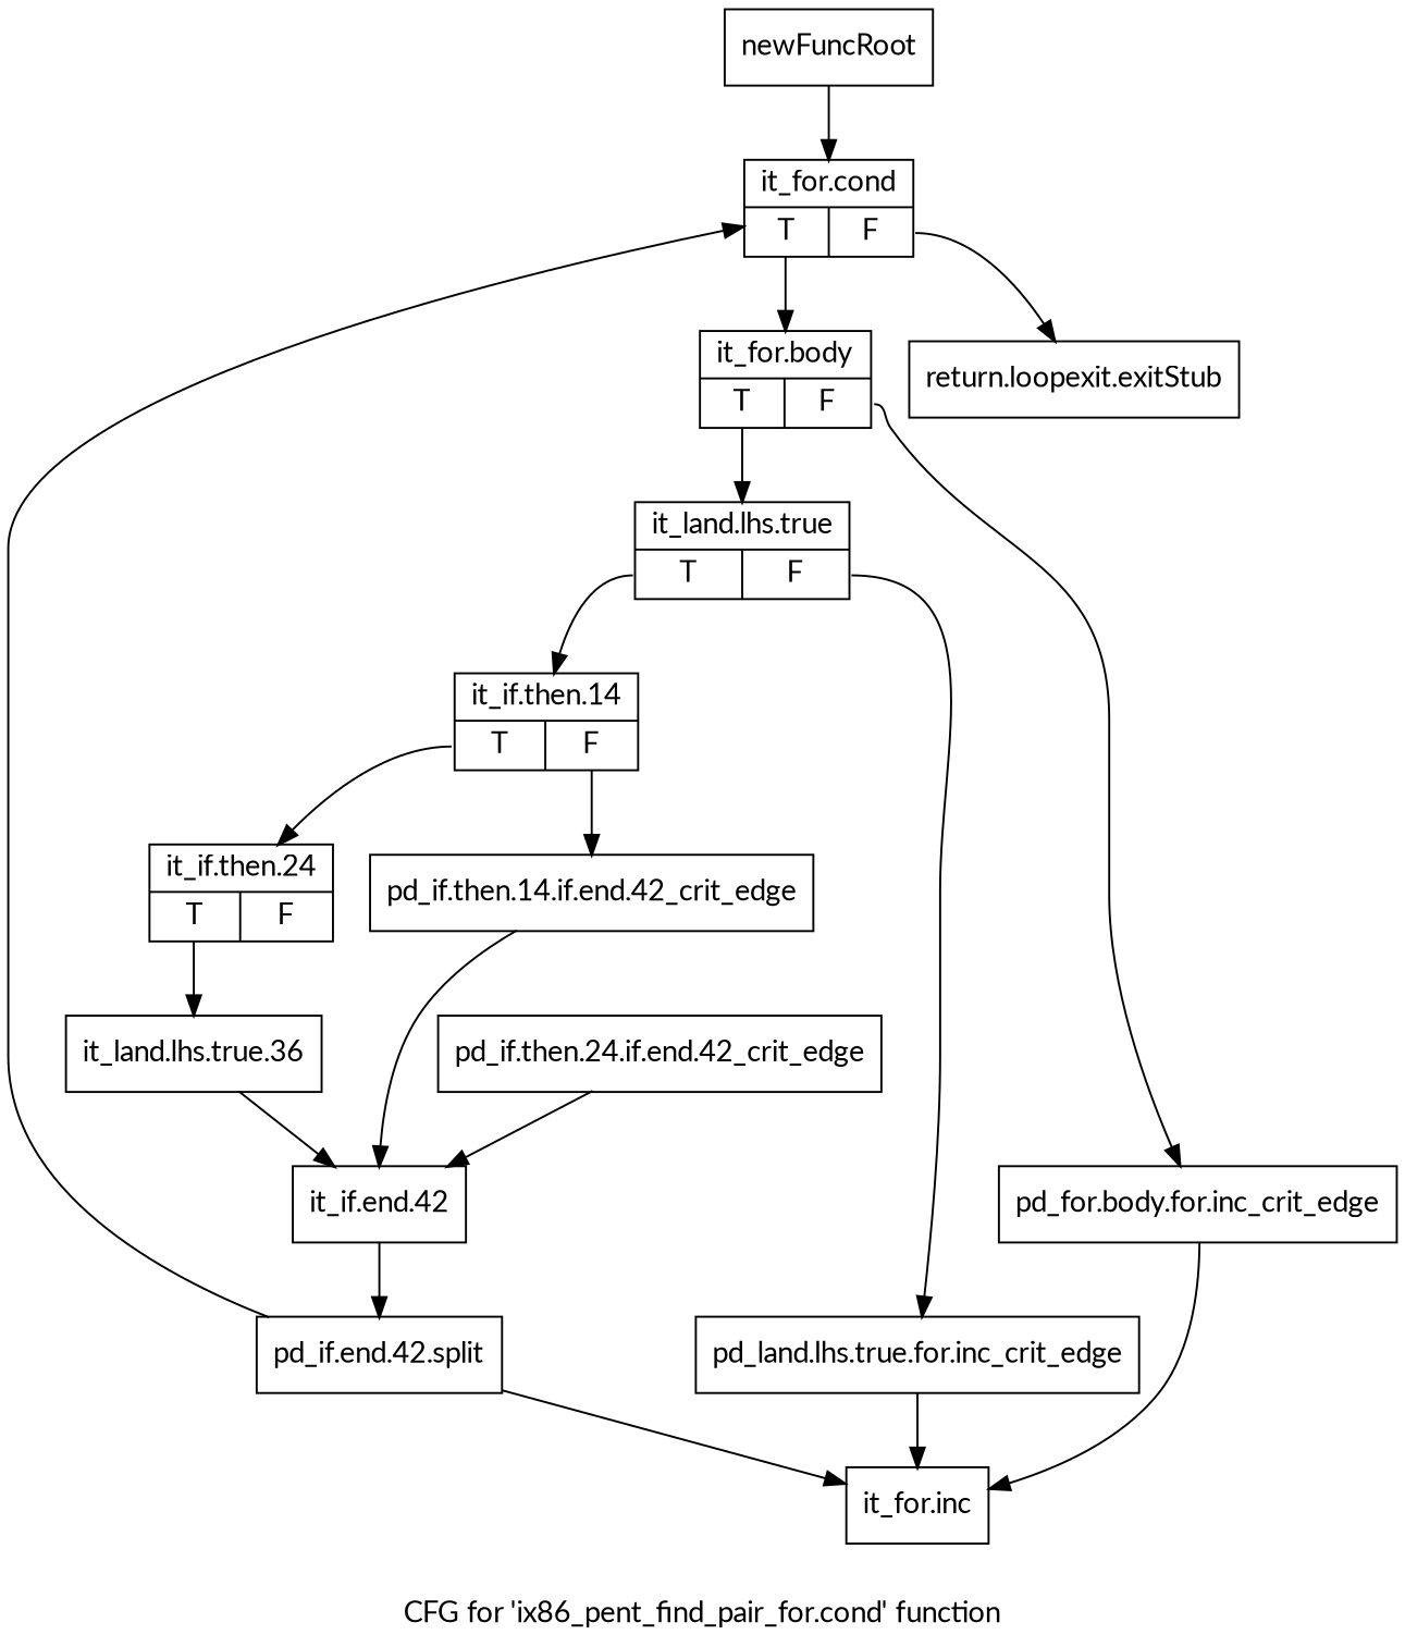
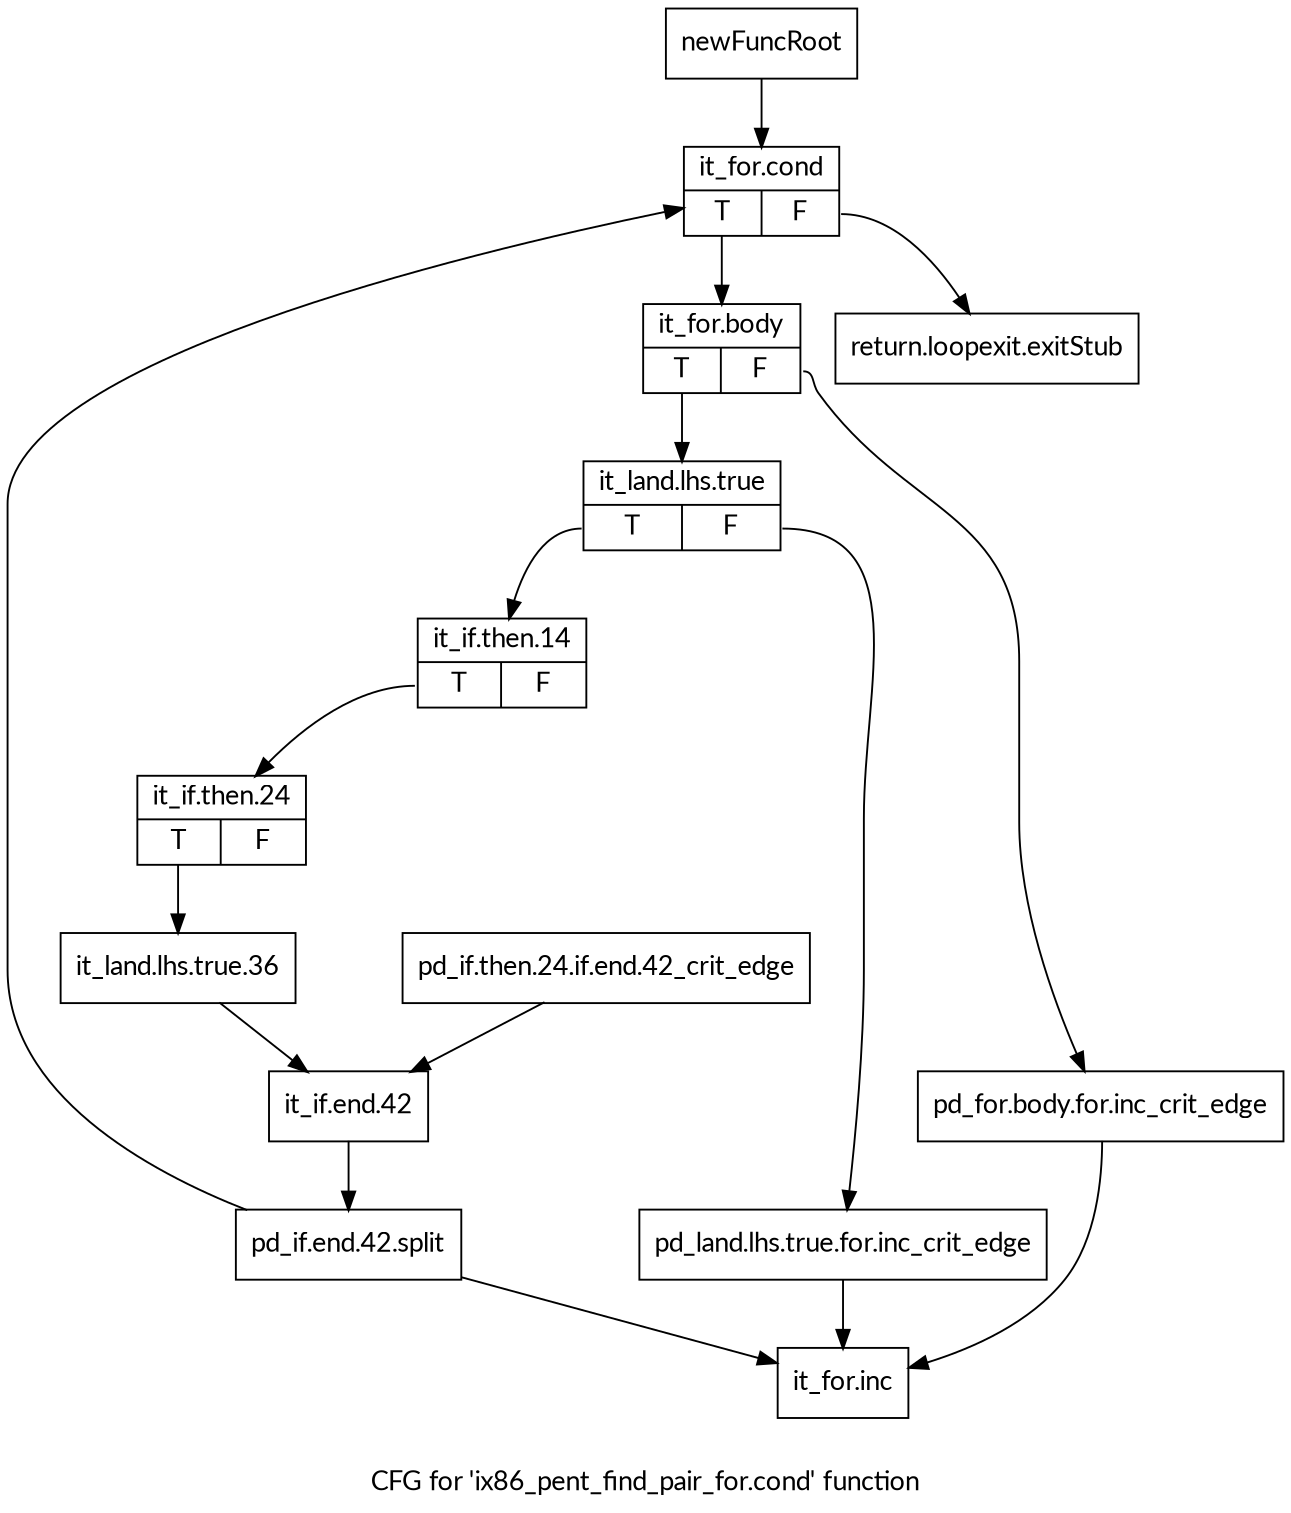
  digraph {
    fontname=Lato
    label="CFG for 'ix86_pent_find_pair_for.cond' function"
    node [fontname=Lato shape=record]
    edge [fontname=Lato]
    n1 [label="{newFuncRoot}"]
    n2 [label="{it_for.cond|{<s0>T|<s1>F}}"]
    n3 [label="{return.loopexit.exitStub}"]
    n4 [label="{it_for.body|{<s0>T|<s1>F}}"]
    n5 [label="{it_land.lhs.true|{<s0>T|<s1>F}}"]
    n6 [label="{pd_for.body.for.inc_crit_edge}"]
    n7 [label="{it_if.then.14|{<s0>T|<s1>F}}"]
    n8 [label="{pd_land.lhs.true.for.inc_crit_edge}"]
    n9 [label="{it_for.inc}"]
    n10 [label="{it_if.then.24|{<s0>T|<s1>F}}"]
-   n11 [label="{pd_if.then.14.if.end.42_crit_edge}"]
    n12 [label="{it_land.lhs.true.36}"]
    n13 [label="{it_if.end.42}"]
    n14 [label="{pd_if.then.24.if.end.42_crit_edge}"]
    n15 [label="{pd_if.end.42.split}"]
    n1 -> n2
    n2 -> n3 [tailport=s1]
    n2 -> n4 [tailport=s0]
    n4 -> n5 [tailport=s0]
    n4 -> n6 [tailport=s1]
    n5 -> n7 [tailport=s0]
    n5 -> n8 [tailport=s1]
    n6 -> n9
    n7 -> n10 [tailport=s0]
-   n7 -> n11 [tailport=s1]
    n8 -> n9
    n10 -> n12 [tailport=s0]
-   n11 -> n13
    n12 -> n13
    n13 -> n15
    n14 -> n13
    n15 -> n2
    n15 -> n9
  }
